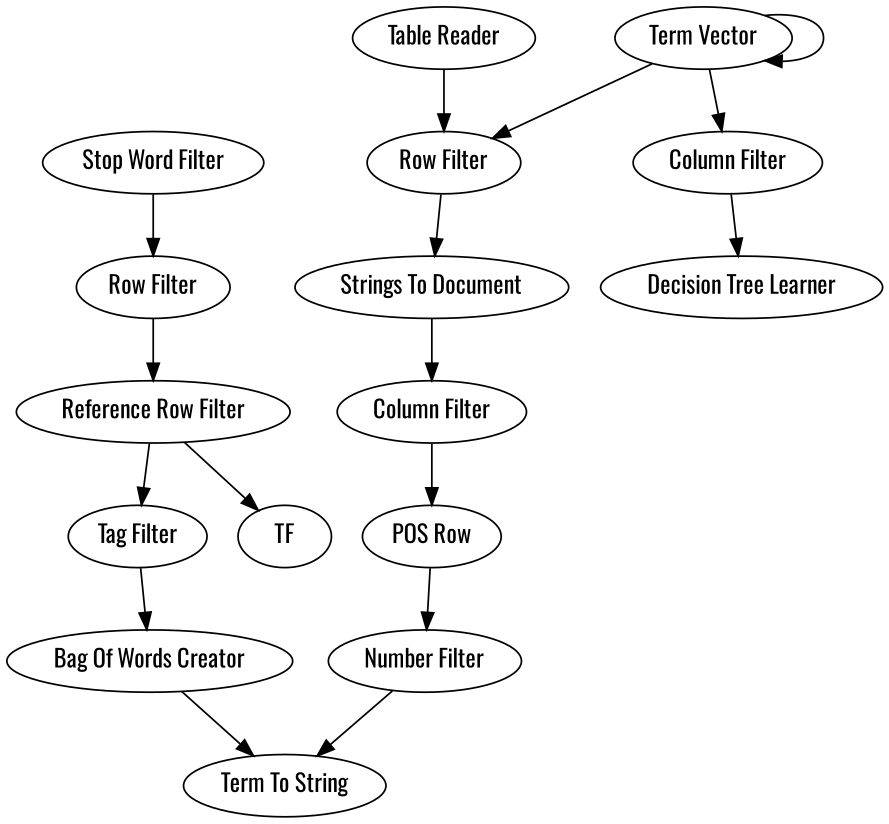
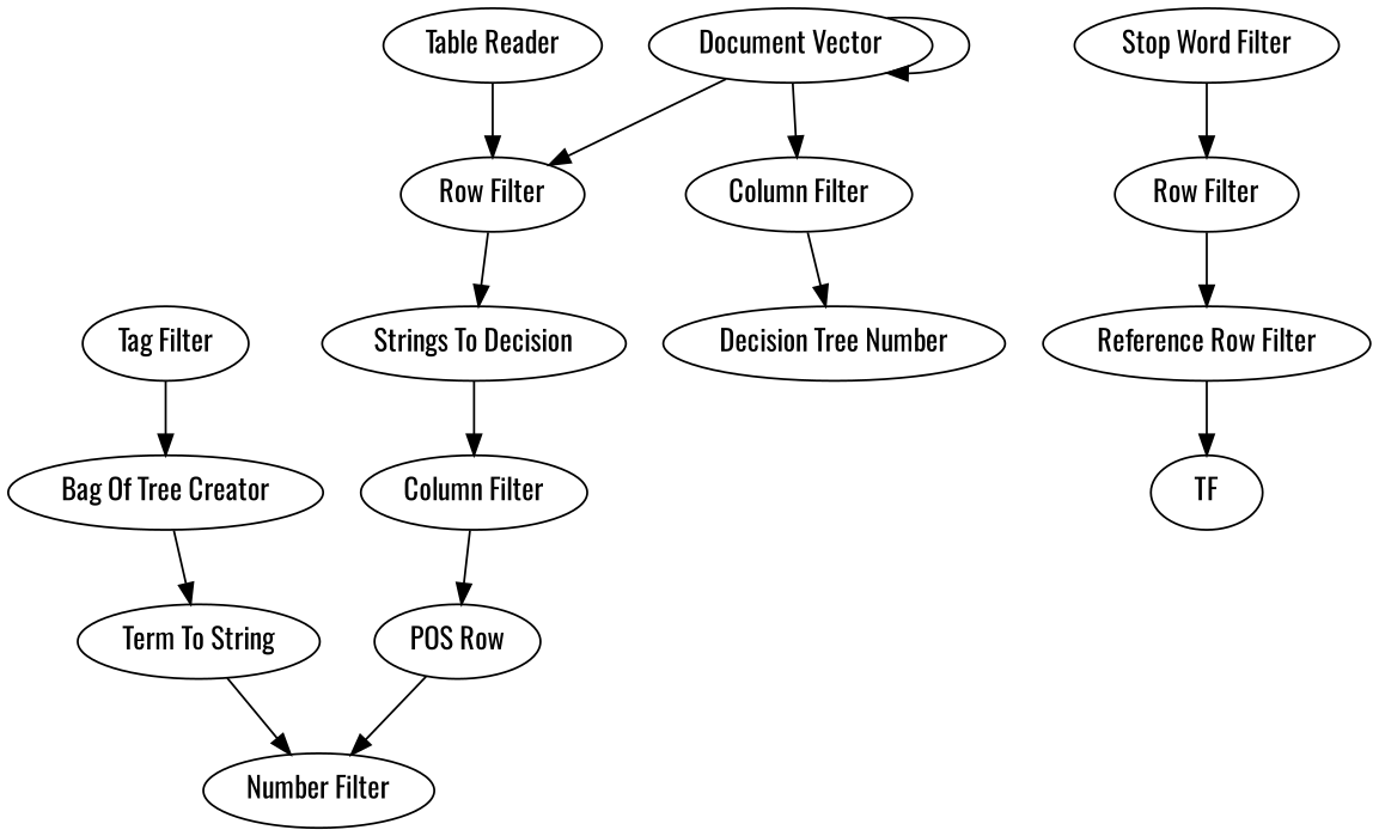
  digraph {
    fontname=Oswald
    rankdir=TB
    node [fontname=Oswald]
    edge [fontname=Oswald]
    n1 [label="POS Row"]
    n2 [label="Number Filter"]
    n3 [label="Term To String"]
    n4 [label="Reference Row Filter"]
    n5 [label="Tag Filter"]
    n6 [label=TF]
    n7 [label="Stop Word Filter"]
    n8 [label="Row Filter"]
-   n9 [label="Bag Of Words Creator"]
+   n9 [label="Bag Of Tree Creator"]
    n10 [label="Column Filter"]
    n11 [label="Row Filter"]
-   n12 [label="Strings To Document"]
-   n13 [label="Term Vector"]
+   n12 [label="Strings To Decision"]
+   n13 [label="Document Vector"]
    n14 [label="Column Filter"]
-   n15 [label="Decision Tree Learner"]
+   n15 [label="Decision Tree Number"]
    n16 [label="Table Reader"]
    n1 -> n2
-   n2 -> n3
-   n4 -> n5
+   n3 -> n2
    n4 -> n6
    n5 -> n9
    n7 -> n8
    n8 -> n4
    n9 -> n3
    n10 -> n1
    n11 -> n12
    n12 -> n10
    n13 -> n11
    n13 -> n13
    n13 -> n14
    n14 -> n15
    n16 -> n11
  }
